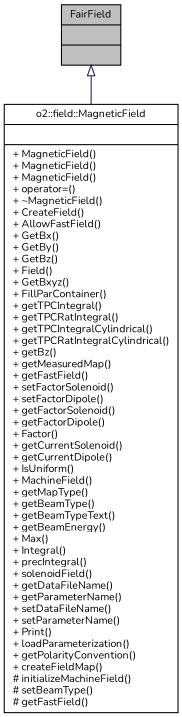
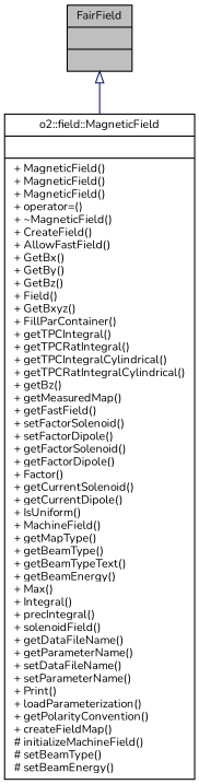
  digraph {
    fontname=Nunito
    node [color=black fontname=Nunito fontsize=10 shape=record]
    n1 [fillcolor=grey75 fontcolor=black height=0.2 label="{FairField\n||}" style=filled width=0.4]
-   n2 [height=0.2 label="{o2::field::MagneticField\n||+ MagneticField()\l+ MagneticField()\l+ MagneticField()\l+ operator=()\l+ ~MagneticField()\l+ CreateField()\l+ AllowFastField()\l+ GetBx()\l+ GetBy()\l+ GetBz()\l+ Field()\l+ GetBxyz()\l+ FillParContainer()\l+ getTPCIntegral()\l+ getTPCRatIntegral()\l+ getTPCIntegralCylindrical()\l+ getTPCRatIntegralCylindrical()\l+ getBz()\l+ getMeasuredMap()\l+ getFastField()\l+ setFactorSolenoid()\l+ setFactorDipole()\l+ getFactorSolenoid()\l+ getFactorDipole()\l+ Factor()\l+ getCurrentSolenoid()\l+ getCurrentDipole()\l+ IsUniform()\l+ MachineField()\l+ getMapType()\l+ getBeamType()\l+ getBeamTypeText()\l+ getBeamEnergy()\l+ Max()\l+ Integral()\l+ precIntegral()\l+ solenoidField()\l+ getDataFileName()\l+ getParameterName()\l+ setDataFileName()\l+ setParameterName()\l+ Print()\l+ loadParameterization()\l+ getPolarityConvention()\l+ createFieldMap()\l# initializeMachineField()\l# setBeamType()\l# getFastField()\l}" width=0.4]
+   n2 [height=0.2 label="{o2::field::MagneticField\n||+ MagneticField()\l+ MagneticField()\l+ MagneticField()\l+ operator=()\l+ ~MagneticField()\l+ CreateField()\l+ AllowFastField()\l+ GetBx()\l+ GetBy()\l+ GetBz()\l+ Field()\l+ GetBxyz()\l+ FillParContainer()\l+ getTPCIntegral()\l+ getTPCRatIntegral()\l+ getTPCIntegralCylindrical()\l+ getTPCRatIntegralCylindrical()\l+ getBz()\l+ getMeasuredMap()\l+ getFastField()\l+ setFactorSolenoid()\l+ setFactorDipole()\l+ getFactorSolenoid()\l+ getFactorDipole()\l+ Factor()\l+ getCurrentSolenoid()\l+ getCurrentDipole()\l+ IsUniform()\l+ MachineField()\l+ getMapType()\l+ getBeamType()\l+ getBeamTypeText()\l+ getBeamEnergy()\l+ Max()\l+ Integral()\l+ precIntegral()\l+ solenoidField()\l+ getDataFileName()\l+ getParameterName()\l+ setDataFileName()\l+ setParameterName()\l+ Print()\l+ loadParameterization()\l+ getPolarityConvention()\l+ createFieldMap()\l# initializeMachineField()\l# setBeamType()\l# setBeamEnergy()\l}" width=0.4]
    n1 -> n2 [arrowtail=onormal color=midnightblue dir=back fontname=Nunito fontsize=10 labelfontname=Helvetica labelfontsize=10 style=solid]
  }
